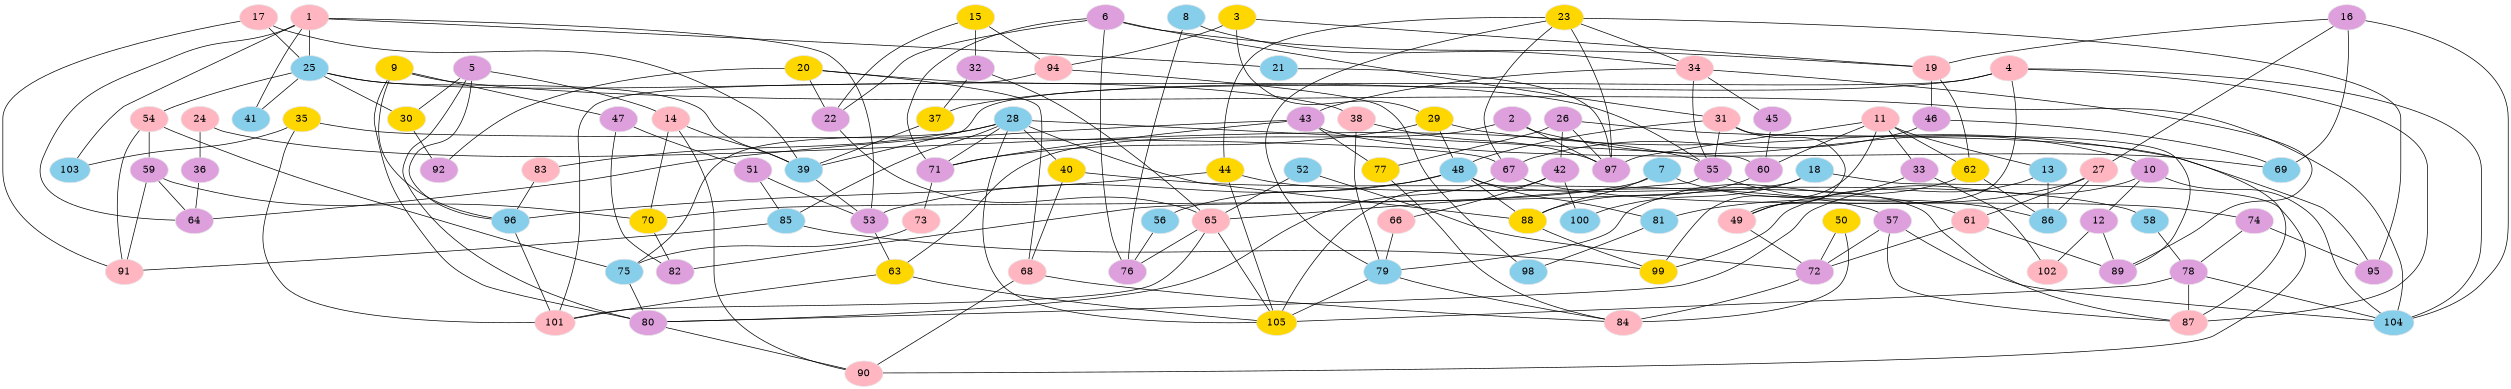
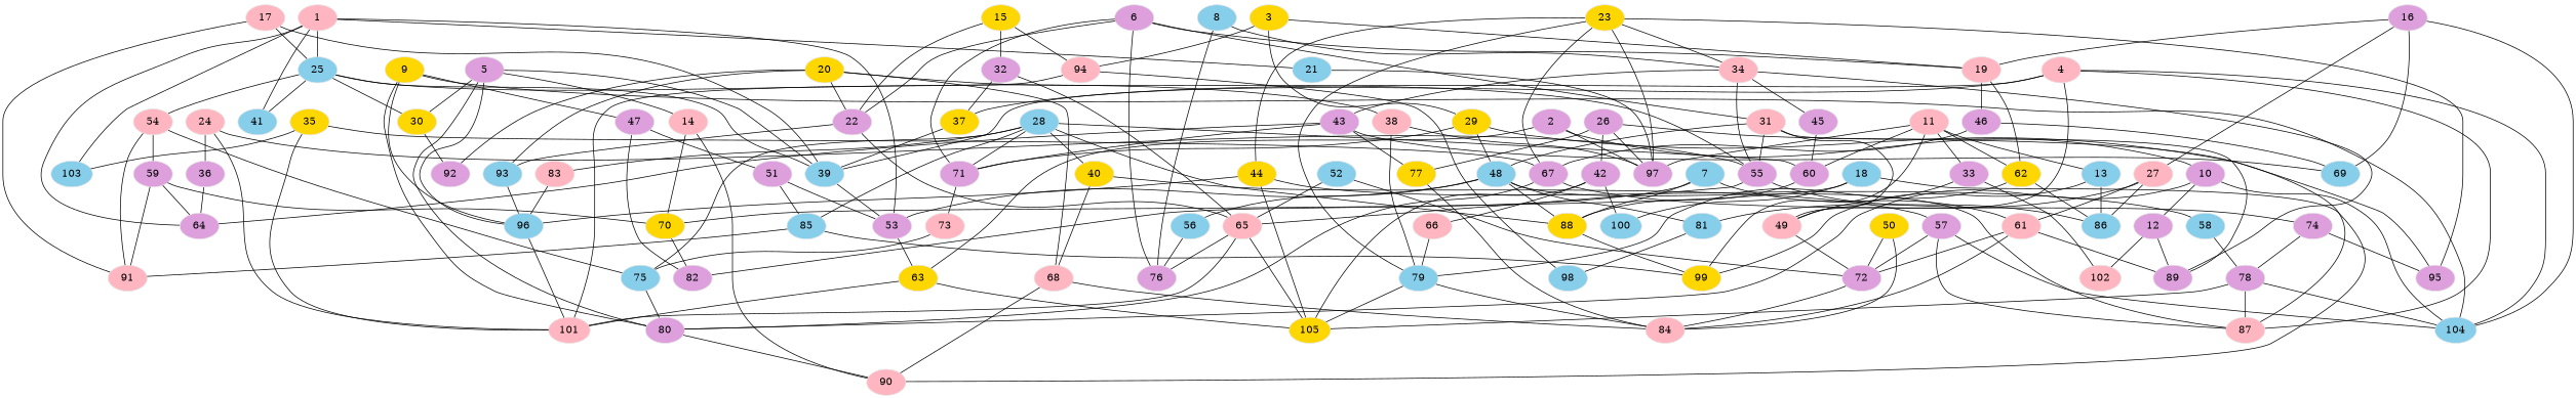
  graph {
    node [color=gray90 fillcolor=plum style=filled]
    1 [fillcolor=lightpink]
    21 [fillcolor=skyblue]
    25 [fillcolor=skyblue]
    41 [fillcolor=skyblue]
    53
    64
    103 [fillcolor=skyblue]
    97
    39 [fillcolor=skyblue]
    30 [fillcolor=gold]
    38 [fillcolor=lightpink]
    54 [fillcolor=lightpink]
    63 [fillcolor=gold]
    2
    10
    104 [fillcolor=skyblue]
    80
    12
    101 [fillcolor=lightpink]
    105 [fillcolor=gold]
    3 [fillcolor=gold]
    19 [fillcolor=lightpink]
    29 [fillcolor=gold]
    94 [fillcolor=lightpink]
    62 [fillcolor=gold]
    46
    71
    95
    48 [fillcolor=skyblue]
    98 [fillcolor=skyblue]
    4 [fillcolor=lightpink]
    37 [fillcolor=gold]
    49 [fillcolor=lightpink]
    87 [fillcolor=lightpink]
    72
    14 [fillcolor=lightpink]
    5
    96 [fillcolor=skyblue]
    70 [fillcolor=gold]
    90 [fillcolor=lightpink]
    92
    6
    22
    31 [fillcolor=lightpink]
    76
+   93 [fillcolor=skyblue]
    65 [fillcolor=lightpink]
    89
    55
    73 [fillcolor=lightpink]
    7 [fillcolor=skyblue]
    61 [fillcolor=lightpink]
    82
    88 [fillcolor=gold]
    84 [fillcolor=lightpink]
    99 [fillcolor=gold]
    8 [fillcolor=skyblue]
    34 [fillcolor=lightpink]
    43
    45
    9 [fillcolor=gold]
    47
    51
    102 [fillcolor=lightpink]
    11 [fillcolor=lightpink]
    13 [fillcolor=skyblue]
    33
    60
    86 [fillcolor=skyblue]
    79 [fillcolor=skyblue]
    15 [fillcolor=gold]
    32
    16
    27 [fillcolor=lightpink]
    69 [fillcolor=skyblue]
    81 [fillcolor=skyblue]
    17 [fillcolor=lightpink]
    91 [fillcolor=lightpink]
    18 [fillcolor=skyblue]
    100 [fillcolor=skyblue]
    67
    20 [fillcolor=gold]
    68 [fillcolor=lightpink]
    23 [fillcolor=gold]
    44 [fillcolor=gold]
    58 [fillcolor=skyblue]
    74
    24 [fillcolor=lightpink]
    36
    75 [fillcolor=skyblue]
    59
    26
    42
    77 [fillcolor=gold]
    66 [fillcolor=lightpink]
    28 [fillcolor=skyblue]
    40 [fillcolor=gold]
    83 [fillcolor=lightpink]
    85 [fillcolor=skyblue]
    57
    56 [fillcolor=skyblue]
    35 [fillcolor=gold]
    78
    50 [fillcolor=gold]
    52 [fillcolor=skyblue]
    1 -- 21
    1 -- 25
    1 -- 41
    1 -- 53
    1 -- 64
    1 -- 103
    21 -- 97
    25 -- 41
    25 -- 39
    25 -- 30
    25 -- 38
    25 -- 54
    53 -- 63
    39 -- 53
    30 -- 92
    38 -- 97
    38 -- 79
    54 -- 91
    54 -- 75
    54 -- 59
    63 -- 101
    63 -- 105
    2 -- 97
    2 -- 63
    2 -- 10
    10 -- 104
    10 -- 80
    10 -- 12
    80 -- 90
    12 -- 89
    12 -- 102
    3 -- 19
    3 -- 29
    3 -- 94
    19 -- 62
    19 -- 46
    29 -- 71
    29 -- 95
    29 -- 48
    94 -- 101
    94 -- 98
    62 -- 86
    62 -- 79
    46 -- 69
    46 -- 67
    71 -- 73
    48 -- 53
    48 -- 87
    48 -- 88
    48 -- 81
    48 -- 56
    4 -- 39
    4 -- 104
    4 -- 37
    4 -- 49
    4 -- 87
    37 -- 39
    49 -- 72
    72 -- 84
-   14 -- 39
+   5 -- 39
    14 -- 70
    14 -- 90
    5 -- 30
    5 -- 80
    5 -- 14
    5 -- 96
    96 -- 101
    70 -- 82
    6 -- 19
    6 -- 71
    6 -- 22
    6 -- 31
    6 -- 76
+   22 -- 93
    22 -- 65
    31 -- 48
    31 -- 49
    31 -- 89
    31 -- 55
+   93 -- 96
    65 -- 101
    65 -- 105
    65 -- 76
    55 -- 65
    55 -- 86
    73 -- 75
    7 -- 61
    7 -- 82
    7 -- 88
    61 -- 72
    61 -- 89
+   61 -- 84
    88 -- 99
    8 -- 76
    8 -- 34
    34 -- 89
    34 -- 55
    34 -- 43
    34 -- 45
    43 -- 64
    43 -- 71
    43 -- 69
    43 -- 77
    45 -- 60
    9 -- 104
    9 -- 80
    9 -- 96
    9 -- 47
    47 -- 82
    47 -- 51
    51 -- 53
    51 -- 85
    11 -- 97
    11 -- 62
    11 -- 99
    11 -- 13
    11 -- 33
    11 -- 60
    13 -- 99
    13 -- 86
    33 -- 49
    33 -- 102
    60 -- 88
    79 -- 105
    79 -- 84
    15 -- 94
    15 -- 22
    15 -- 32
    32 -- 37
    32 -- 65
    16 -- 104
    16 -- 19
    16 -- 27
    16 -- 69
    27 -- 61
    27 -- 86
    27 -- 81
    81 -- 98
    17 -- 25
    17 -- 39
    17 -- 91
    18 -- 70
    18 -- 90
    18 -- 100
    67 -- 80
    67 -- 74
    20 -- 92
    20 -- 22
+   20 -- 93
    20 -- 55
    20 -- 68
    68 -- 90
    68 -- 84
    23 -- 97
    23 -- 95
    23 -- 34
    23 -- 79
    23 -- 67
    23 -- 44
    44 -- 105
    44 -- 96
    44 -- 58
    58 -- 78
    74 -- 95
    74 -- 78
+   24 -- 101
    24 -- 55
    24 -- 36
    36 -- 64
    75 -- 80
    59 -- 64
    59 -- 70
    59 -- 91
    26 -- 97
    26 -- 87
    26 -- 42
    26 -- 77
    42 -- 105
    42 -- 100
    42 -- 66
    77 -- 84
    66 -- 79
-   28 -- 105
    28 -- 71
    28 -- 88
    28 -- 60
    28 -- 75
    28 -- 40
    28 -- 83
    28 -- 85
    40 -- 68
    40 -- 57
    83 -- 96
    85 -- 99
    85 -- 91
    57 -- 104
    57 -- 87
    57 -- 72
    56 -- 76
    35 -- 103
    35 -- 101
    35 -- 67
    78 -- 104
    78 -- 105
    78 -- 87
    50 -- 72
    50 -- 84
    52 -- 72
    52 -- 65
  }
